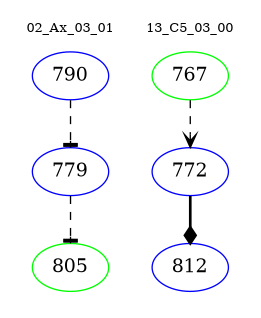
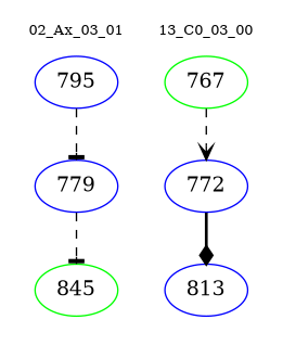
  digraph {
    node [color=blue]
    edge [arrowhead=tee color=black style=dashed]
    n1 [label=779]
-   n2 [label=790]
-   n3 [color=green label=805]
+   n2 [label=795]
+   n3 [color=green label=845]
    n4 [label=772]
    n5 [color=green label=767]
-   n6 [label=812]
+   n6 [label=813]
    subgraph cluster_1 {
      color=white
      fontsize=10
      label="02_Ax_03_01"
      n1
      n2
      n3
    }
    subgraph cluster_2 {
      color=white
      fontsize=10
-     label="13_C5_03_00"
+     label="13_C0_03_00"
      n4
      n5
      n6
    }
    n1 -> n3
    n2 -> n1
    n4 -> n6 [arrowhead=diamond style=bold]
    n5 -> n4 [arrowhead=vee]
  }
